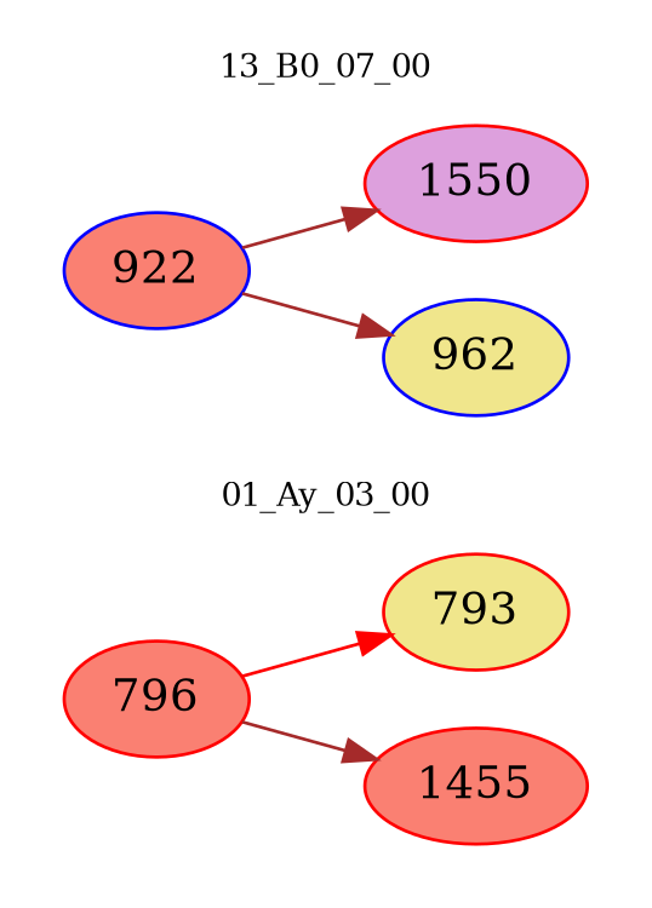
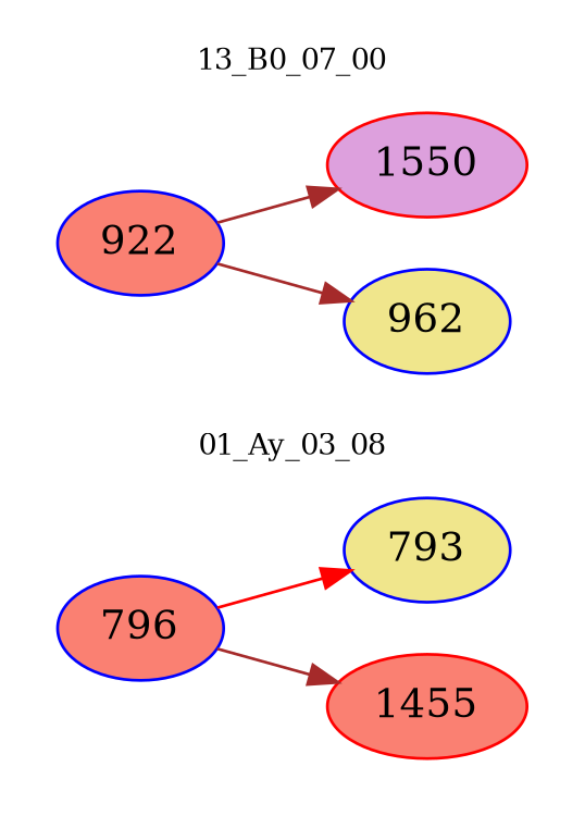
  digraph {
    rankdir=LR
    node [color=blue fillcolor=salmon style=filled]
    edge [color=brown]
-   n1 [color=red label=796]
+   n1 [label=796]
    n2 [color=red label=1455]
-   n3 [color=red fillcolor=khaki label=793]
+   n3 [fillcolor=khaki label=793]
    n4 [label=922]
    n5 [fillcolor=khaki label=962]
    n6 [color=red fillcolor=plum label=1550]
    subgraph cluster_1 {
      color=white
      fontsize=10
-     label="01_Ay_03_00"
+     label="01_Ay_03_08"
      n1
      n2
      n3
    }
    subgraph cluster_2 {
      color=white
      fontsize=10
      label="13_B0_07_00"
      n4
      n5
      n6
    }
    n1 -> n2
    n1 -> n3 [color=red]
    n4 -> n5
    n4 -> n6
  }
